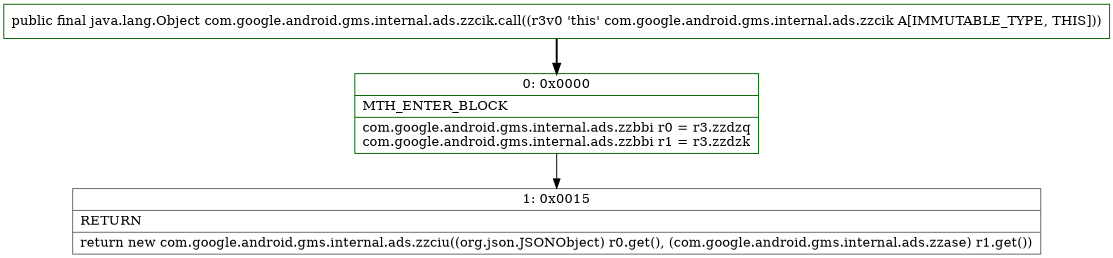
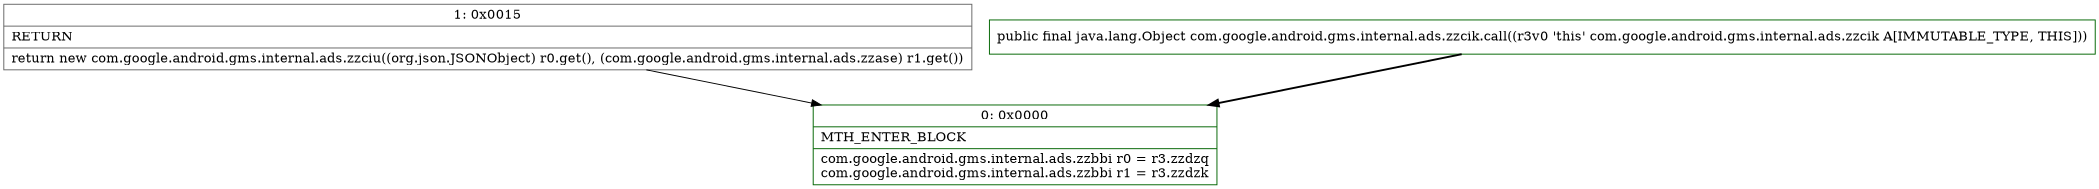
  digraph {
    node [shape=record color=darkgreen]
    n1 [label="{0\:\ 0x0000|MTH_ENTER_BLOCK\l|com.google.android.gms.internal.ads.zzbbi r0 = r3.zzdzq\lcom.google.android.gms.internal.ads.zzbbi r1 = r3.zzdzk\l}"]
    n2 [label="{1\:\ 0x0015|RETURN\l|return new com.google.android.gms.internal.ads.zzciu((org.json.JSONObject) r0.get(), (com.google.android.gms.internal.ads.zzase) r1.get())\l}" color=gray40]
    n3 [label="{public final java.lang.Object com.google.android.gms.internal.ads.zzcik.call((r3v0 'this' com.google.android.gms.internal.ads.zzcik A[IMMUTABLE_TYPE, THIS])) }"]
-   n1 -> n2 [style=solid]
+   n2 -> n1 [style=solid]
    n3 -> n1 [style=bold]
  }
